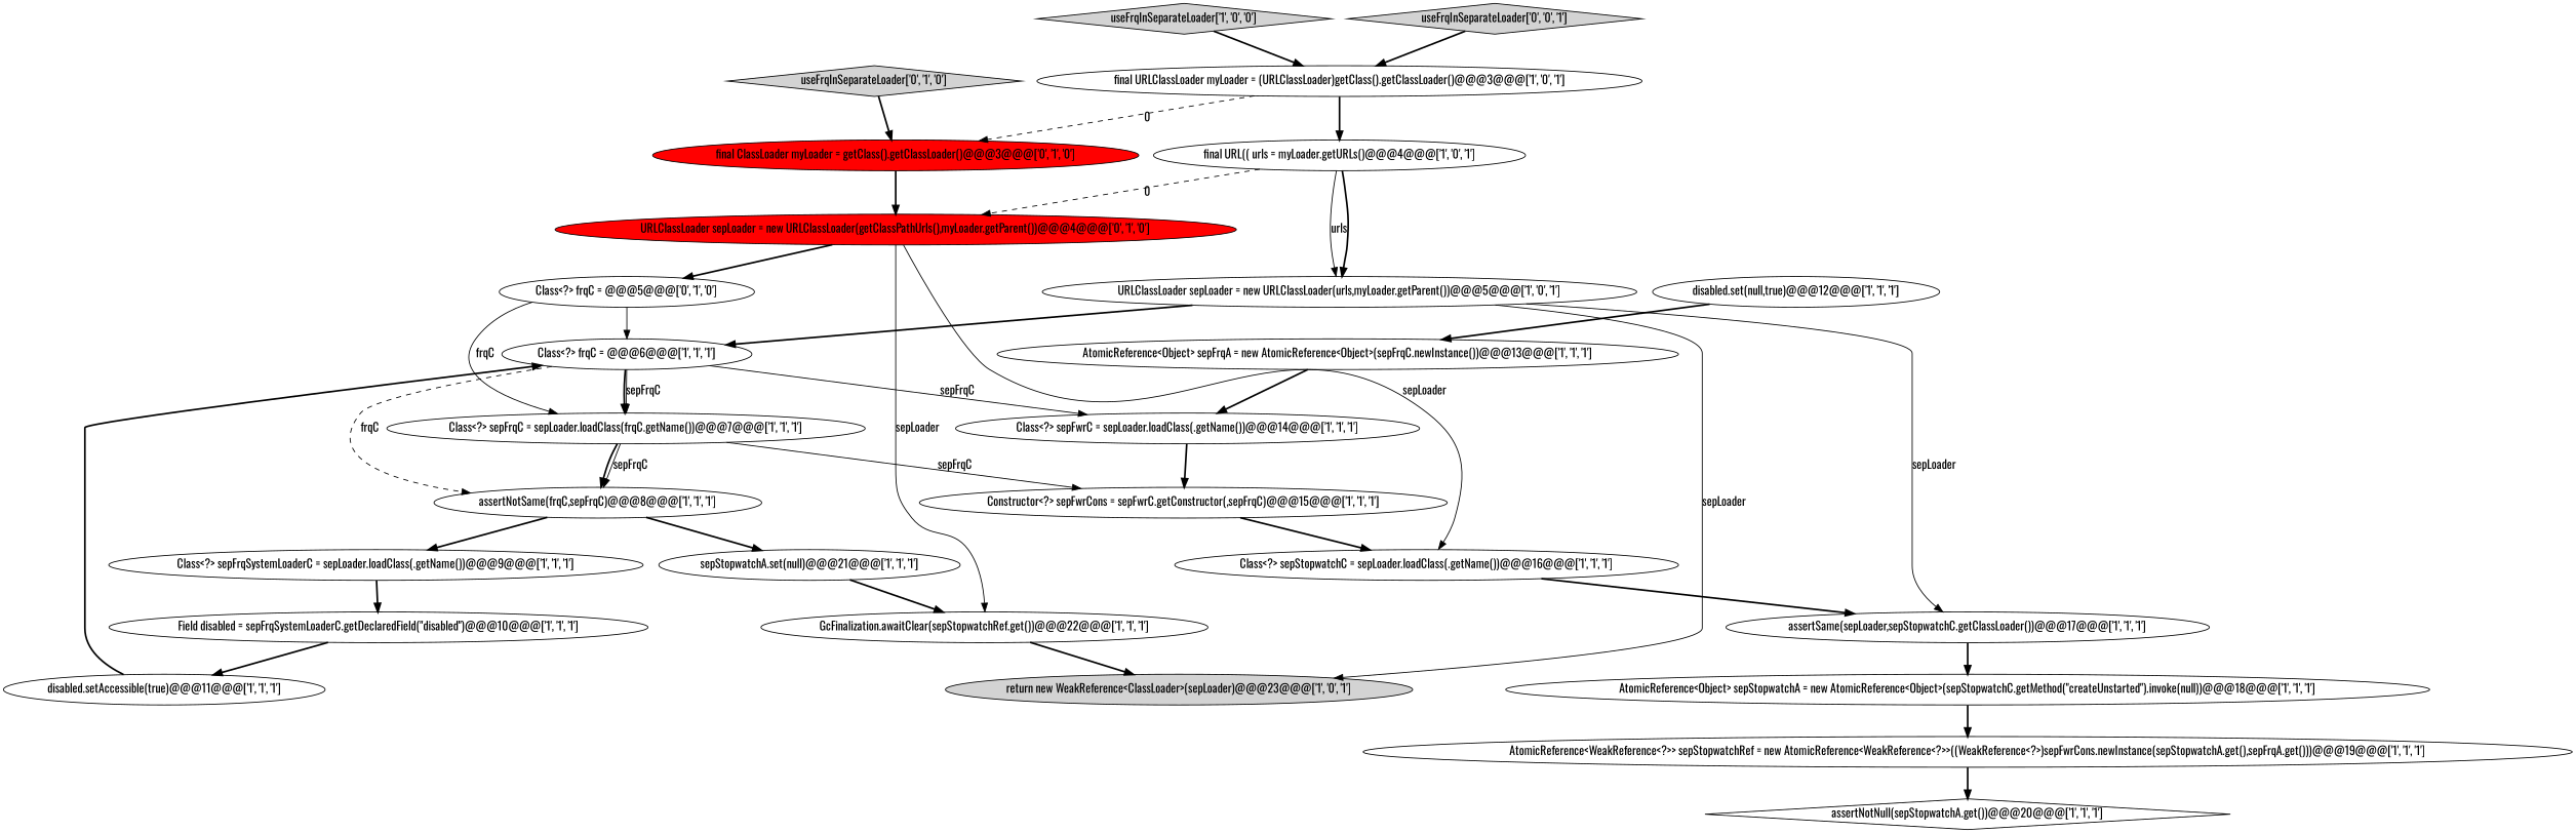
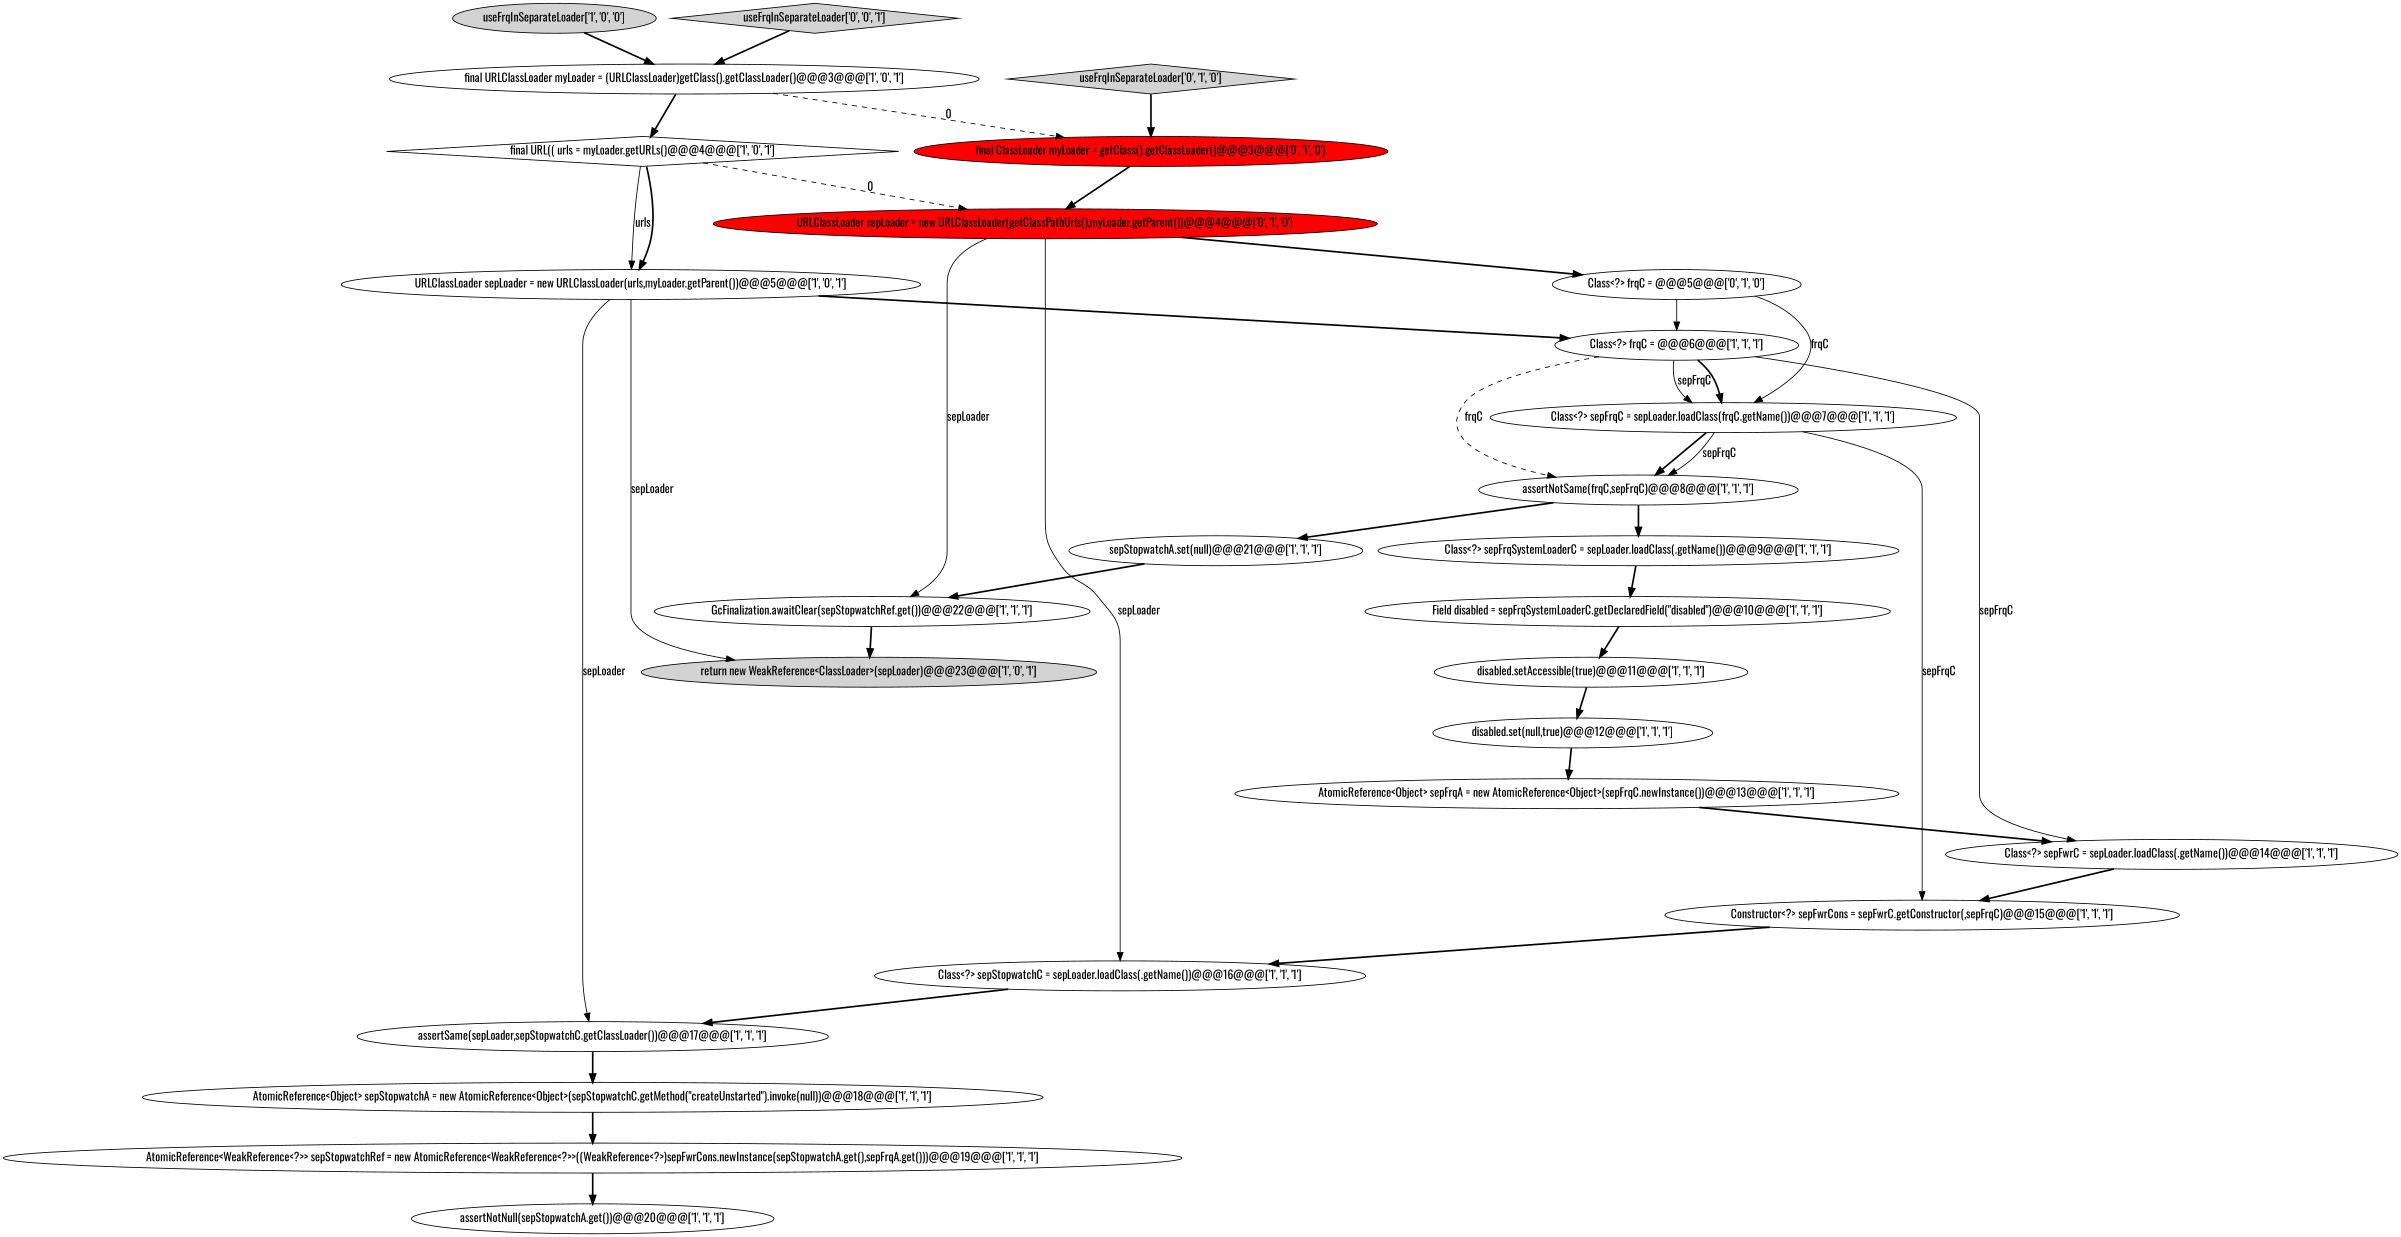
  digraph {
    fontname=Oswald
    node [fillcolor=white fontname=Oswald shape=ellipse style=filled]
    edge [fontname=Oswald style=bold]
    n1 [label="disabled.set(null,true)@@@12@@@['1', '1', '1']"]
    n2 [label="AtomicReference<Object> sepFrqA = new AtomicReference<Object>(sepFrqC.newInstance())@@@13@@@['1', '1', '1']"]
    n3 [label="Class<?> sepFwrC = sepLoader.loadClass(.getName())@@@14@@@['1', '1', '1']"]
    n4 [label="sepStopwatchA.set(null)@@@21@@@['1', '1', '1']"]
    n5 [label="GcFinalization.awaitClear(sepStopwatchRef.get())@@@22@@@['1', '1', '1']"]
    n6 [fillcolor=lightgray label="return new WeakReference<ClassLoader>(sepLoader)@@@23@@@['1', '0', '1']"]
    n7 [label="Class<?> sepFrqC = sepLoader.loadClass(frqC.getName())@@@7@@@['1', '1', '1']"]
    n8 [label="assertNotSame(frqC,sepFrqC)@@@8@@@['1', '1', '1']"]
    n9 [label="Constructor<?> sepFwrCons = sepFwrC.getConstructor(,sepFrqC)@@@15@@@['1', '1', '1']"]
    n10 [label="Class<?> sepFrqSystemLoaderC = sepLoader.loadClass(.getName())@@@9@@@['1', '1', '1']"]
    n11 [label="Class<?> sepStopwatchC = sepLoader.loadClass(.getName())@@@16@@@['1', '1', '1']"]
    n12 [label="final URLClassLoader myLoader = (URLClassLoader)getClass().getClassLoader()@@@3@@@['1', '0', '1']"]
-   n13 [label="final URL(( urls = myLoader.getURLs()@@@4@@@['1', '0', '1']"]
+   n13 [label="final URL(( urls = myLoader.getURLs()@@@4@@@['1', '0', '1']" shape=diamond]
    n14 [fillcolor=red label="final ClassLoader myLoader = getClass().getClassLoader()@@@3@@@['0', '1', '0']"]
    n15 [label="URLClassLoader sepLoader = new URLClassLoader(urls,myLoader.getParent())@@@5@@@['1', '0', '1']"]
    n16 [fillcolor=red label="URLClassLoader sepLoader = new URLClassLoader(getClassPathUrls(),myLoader.getParent())@@@4@@@['0', '1', '0']"]
    n17 [label="Field disabled = sepFrqSystemLoaderC.getDeclaredField(\"disabled\")@@@10@@@['1', '1', '1']"]
    n18 [label="disabled.setAccessible(true)@@@11@@@['1', '1', '1']"]
    n19 [label="AtomicReference<WeakReference<?>> sepStopwatchRef = new AtomicReference<WeakReference<?>>((WeakReference<?>)sepFwrCons.newInstance(sepStopwatchA.get(),sepFrqA.get()))@@@19@@@['1', '1', '1']"]
-   n20 [label="assertNotNull(sepStopwatchA.get())@@@20@@@['1', '1', '1']" shape=diamond]
+   n20 [label="assertNotNull(sepStopwatchA.get())@@@20@@@['1', '1', '1']"]
    n21 [label="assertSame(sepLoader,sepStopwatchC.getClassLoader())@@@17@@@['1', '1', '1']"]
    n22 [label="Class<?> frqC = @@@6@@@['1', '1', '1']"]
    n23 [label="AtomicReference<Object> sepStopwatchA = new AtomicReference<Object>(sepStopwatchC.getMethod(\"createUnstarted\").invoke(null))@@@18@@@['1', '1', '1']"]
    n24 [label="Class<?> frqC = @@@5@@@['0', '1', '0']"]
    n25 [fillcolor=lightgray label="useFrqInSeparateLoader['0', '1', '0']" shape=diamond]
-   n26 [fillcolor=lightgray label="useFrqInSeparateLoader['1', '0', '0']" shape=diamond]
+   n26 [fillcolor=lightgray label="useFrqInSeparateLoader['1', '0', '0']"]
    n27 [fillcolor=lightgray label="useFrqInSeparateLoader['0', '0', '1']" shape=diamond]
    n1 -> n2
    n2 -> n3
    n3 -> n9
    n4 -> n5
    n5 -> n6
    n7 -> n8
    n7 -> n8 [label=sepFrqC style=solid]
    n7 -> n9 [label=sepFrqC style=solid]
    n8 -> n4
    n8 -> n10
    n9 -> n11
    n10 -> n17
    n11 -> n21
    n12 -> n13
    n12 -> n14 [label=0 style=dashed]
    n13 -> n15 [label=urls style=solid]
    n13 -> n15
    n13 -> n16 [label=0 style=dashed]
    n14 -> n16
    n15 -> n6 [label=sepLoader style=solid]
    n15 -> n21 [label=sepLoader style=solid]
    n15 -> n22
    n16 -> n5 [label=sepLoader style=solid]
    n16 -> n11 [label=sepLoader style=solid]
    n16 -> n24
    n17 -> n18
-   n18 -> n22
+   n18 -> n1
    n19 -> n20
    n21 -> n23
    n22 -> n3 [label=sepFrqC style=solid]
    n22 -> n7 [label=sepFrqC style=solid]
    n22 -> n7
    n22 -> n8 [label=frqC style=dashed]
    n23 -> n19
    n24 -> n7 [label=frqC style=solid]
    n24 -> n22 [style=solid]
    n25 -> n14
    n26 -> n12
    n27 -> n12
  }
